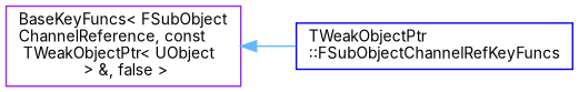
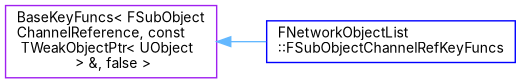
  digraph {
    rankdir=LR
    fontname=Inter
    node [fillcolor=white fontname=Inter fontsize=10 shape=box style=filled]
    n1 [color=purple height=0.2 label="BaseKeyFuncs\< FSubObject\lChannelReference, const\l TWeakObjectPtr\< UObject\l \> &, false \>" width=0.4]
-   n2 [color=blue height=0.2 label="TWeakObjectPtr\l::FSubObjectChannelRefKeyFuncs" width=0.4]
+   n2 [color=blue height=0.2 label="FNetworkObjectList\l::FSubObjectChannelRefKeyFuncs" width=0.4]
    n1 -> n2 [color=steelblue1 dir=back fontname=Inter fontsize=10 labelfontname=Helvetica labelfontsize=10 style=solid]
  }
